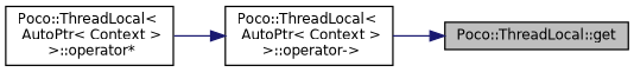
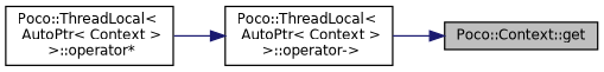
  digraph {
    rankdir=RL
    node [color=black fillcolor=white fontname=Helvetica fontsize=10 shape=record style=filled]
    edge [color=midnightblue dir=back fontname=Helvetica fontsize=10 labelfontname=Helvetica labelfontsize=10 style=solid]
-   n1 [fillcolor=grey75 fontcolor=black height=0.2 label="Poco::ThreadLocal::get" width=0.4]
+   n1 [fillcolor=grey75 fontcolor=black height=0.2 label="Poco::Context::get" width=0.4]
    n2 [height=0.2 label="Poco::ThreadLocal\<\l AutoPtr\< Context \>\l \>::operator-\>" width=0.4]
    n3 [height=0.2 label="Poco::ThreadLocal\<\l AutoPtr\< Context \>\l \>::operator*" width=0.4]
    n1 -> n2
    n2 -> n3
  }
